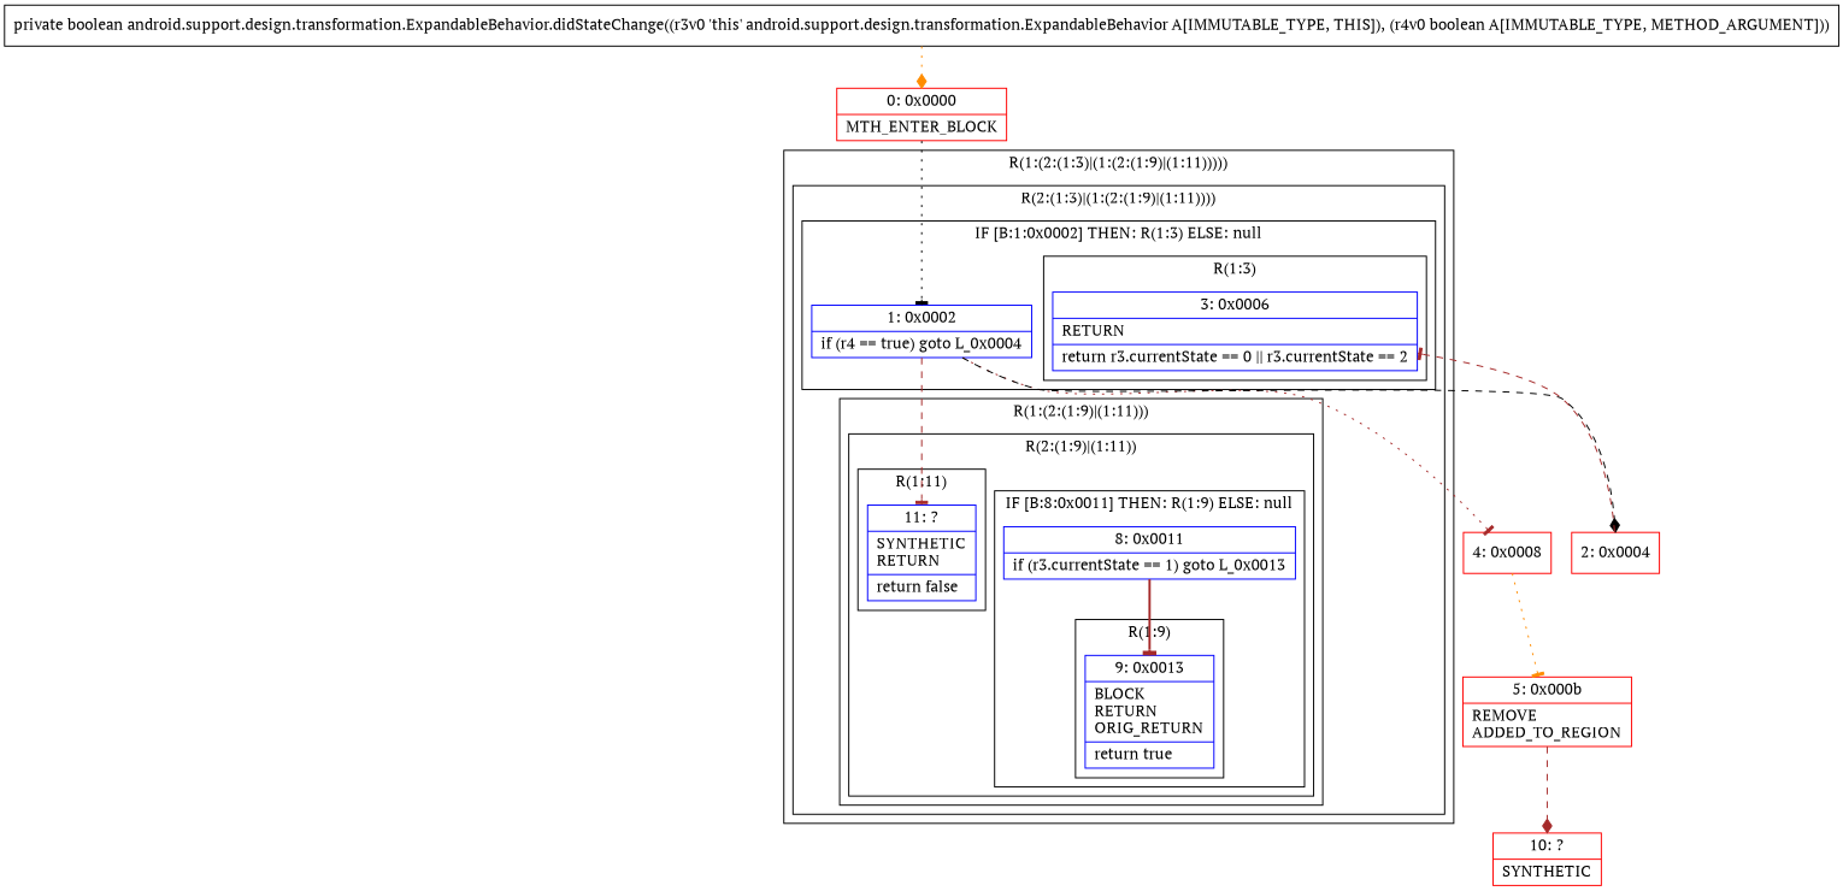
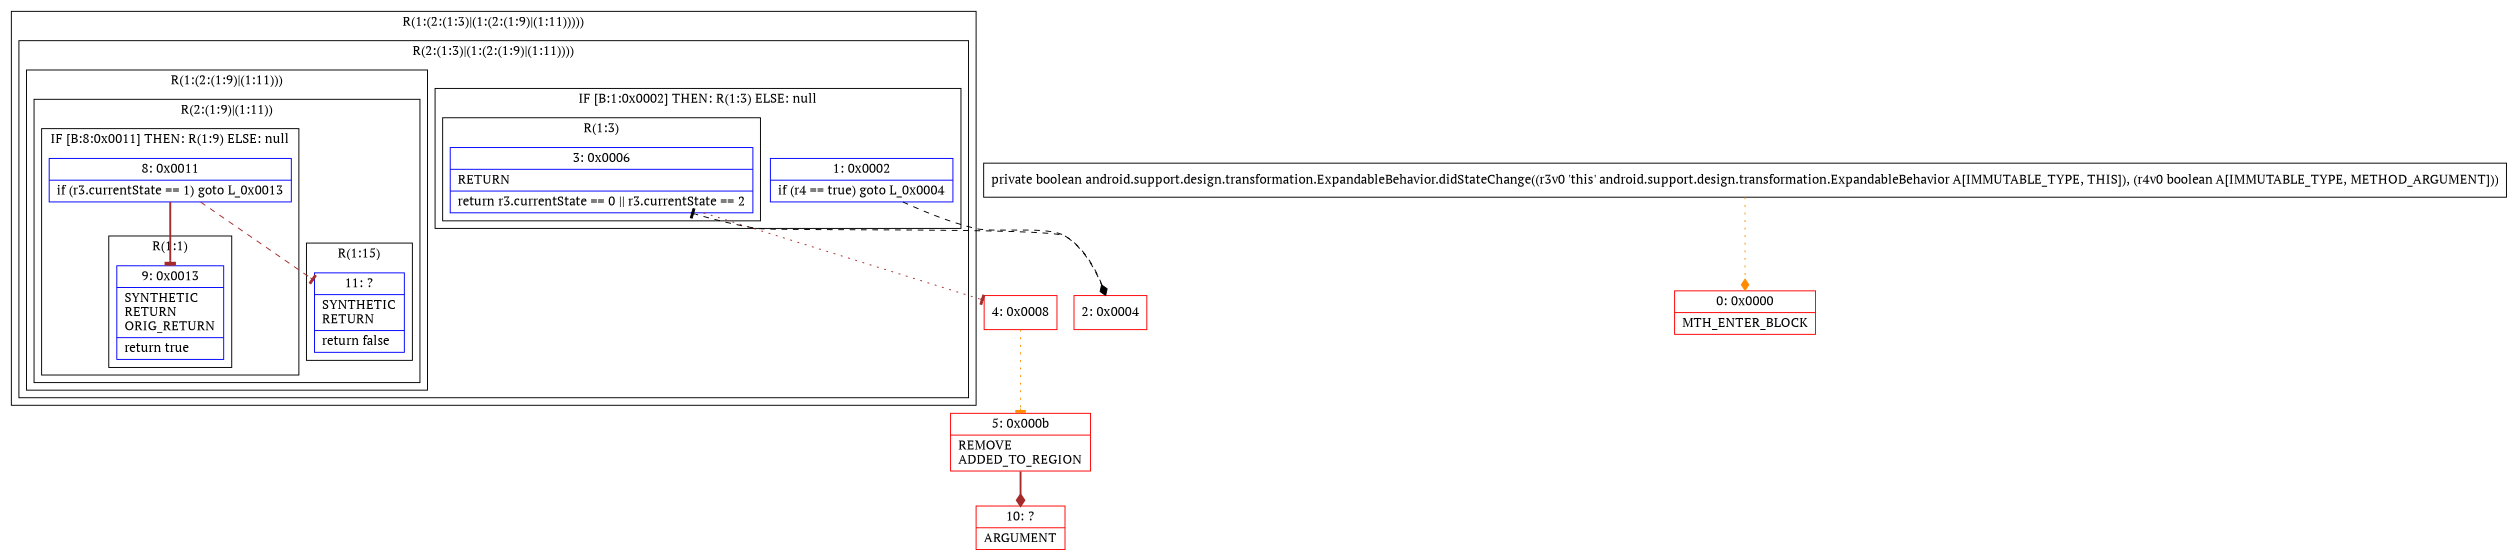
  digraph {
    fontname="PT Serif"
    node [color=blue fontname="PT Serif" shape=record]
    edge [arrowhead=tee color=brown fontname="PT Serif" style=dotted]
    n1 [label="{3\:\ 0x0006|RETURN\l|return r3.currentState == 0 \|\| r3.currentState == 2\l}"]
    n2 [label="{1\:\ 0x0002|if (r4 == true) goto L_0x0004\l}"]
-   n3 [label="{9\:\ 0x0013|BLOCK\lRETURN\lORIG_RETURN\l|return true\l}"]
+   n3 [label="{9\:\ 0x0013|SYNTHETIC\lRETURN\lORIG_RETURN\l|return true\l}"]
    n4 [label="{8\:\ 0x0011|if (r3.currentState == 1) goto L_0x0013\l}"]
    n5 [label="{11\:\ ?|SYNTHETIC\lRETURN\l|return false\l}"]
    n6 [color=red label="{4\:\ 0x0008}"]
    n7 [color=red label="{2\:\ 0x0004}"]
    n8 [color=red label="{5\:\ 0x000b|REMOVE\lADDED_TO_REGION\l}"]
    n9 [color=red label="{0\:\ 0x0000|MTH_ENTER_BLOCK\l}"]
-   n10 [color=red label="{10\:\ ?|SYNTHETIC\l}"]
+   n10 [color=red label="{10\:\ ?|ARGUMENT\l}"]
    n11 [label="{private boolean android.support.design.transformation.ExpandableBehavior.didStateChange((r3v0 'this' android.support.design.transformation.ExpandableBehavior A[IMMUTABLE_TYPE, THIS]), (r4v0 boolean A[IMMUTABLE_TYPE, METHOD_ARGUMENT])) }" color=""]
    subgraph cluster_1 {
      label="R(1:(2:(1:3)|(1:(2:(1:9)|(1:11)))))"
      subgraph cluster_2 {
        label="R(2:(1:3)|(1:(2:(1:9)|(1:11))))"
        subgraph cluster_3 {
          label="IF [B:1:0x0002] THEN: R(1:3) ELSE: null"
          n2
          subgraph cluster_4 {
            label="R(1:3)"
            n1
          }
        }
        subgraph cluster_5 {
          label="R(1:(2:(1:9)|(1:11)))"
          subgraph cluster_6 {
            label="R(2:(1:9)|(1:11))"
            subgraph cluster_7 {
              label="IF [B:8:0x0011] THEN: R(1:9) ELSE: null"
              n4
              subgraph cluster_8 {
-               label="R(1:9)"
+               label="R(1:1)"
                n3
              }
            }
            subgraph cluster_9 {
-             label="R(1:11)"
+             label="R(1:15)"
              n5
            }
          }
        }
      }
    }
-   n2 -> n6
+   n1 -> n6
    n2 -> n7 [arrowhead=diamond color=black style=dashed]
    n4 -> n3 [style=bold]
-   n2 -> n5 [style=dashed]
+   n4 -> n5 [style=dashed]
    n6 -> n8 [color=darkorange]
-   n7 -> n1 [style=dashed]
-   n8 -> n10 [arrowhead=diamond style=dashed]
-   n9 -> n2 [color=black]
+   n7 -> n1 [color=black style=dashed]
+   n8 -> n10 [arrowhead=diamond style=bold]
    n11 -> n9 [arrowhead=diamond color=darkorange]
  }
